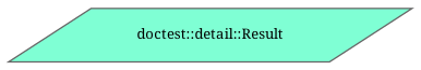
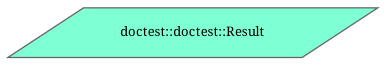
  digraph {
    rankdir=LR
    fontname="Noto Serif"
-   n1 [color=grey40 fillcolor=aquamarine fontname="Noto Serif" fontsize=10 height=0.2 label="doctest::detail::Result" shape=parallelogram style=filled width=0.4]
+   n1 [color=grey40 fillcolor=aquamarine fontname="Noto Serif" fontsize=10 height=0.2 label="doctest::doctest::Result" shape=parallelogram style=filled width=0.4]
  }
